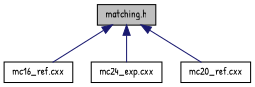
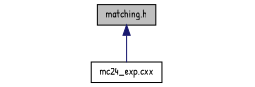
  digraph {
    fontname="Patrick Hand"
    node [color=black fillcolor=white fontname="Patrick Hand" fontsize=10 shape=record style=filled]
    edge [color=midnightblue dir=back fontname="Patrick Hand" fontsize=10 labelfontname=Helvetica labelfontsize=10 style=solid]
    n1 [fillcolor=grey75 fontcolor=black height=0.2 label="matching.h" width=0.4]
-   n2 [height=0.2 label="mc16_ref.cxx" width=0.4]
    n3 [height=0.2 label="mc24_exp.cxx" width=0.4]
-   n4 [height=0.2 label="mc20_ref.cxx" width=0.4]
-   n1 -> n2
    n1 -> n3
-   n1 -> n4
  }
